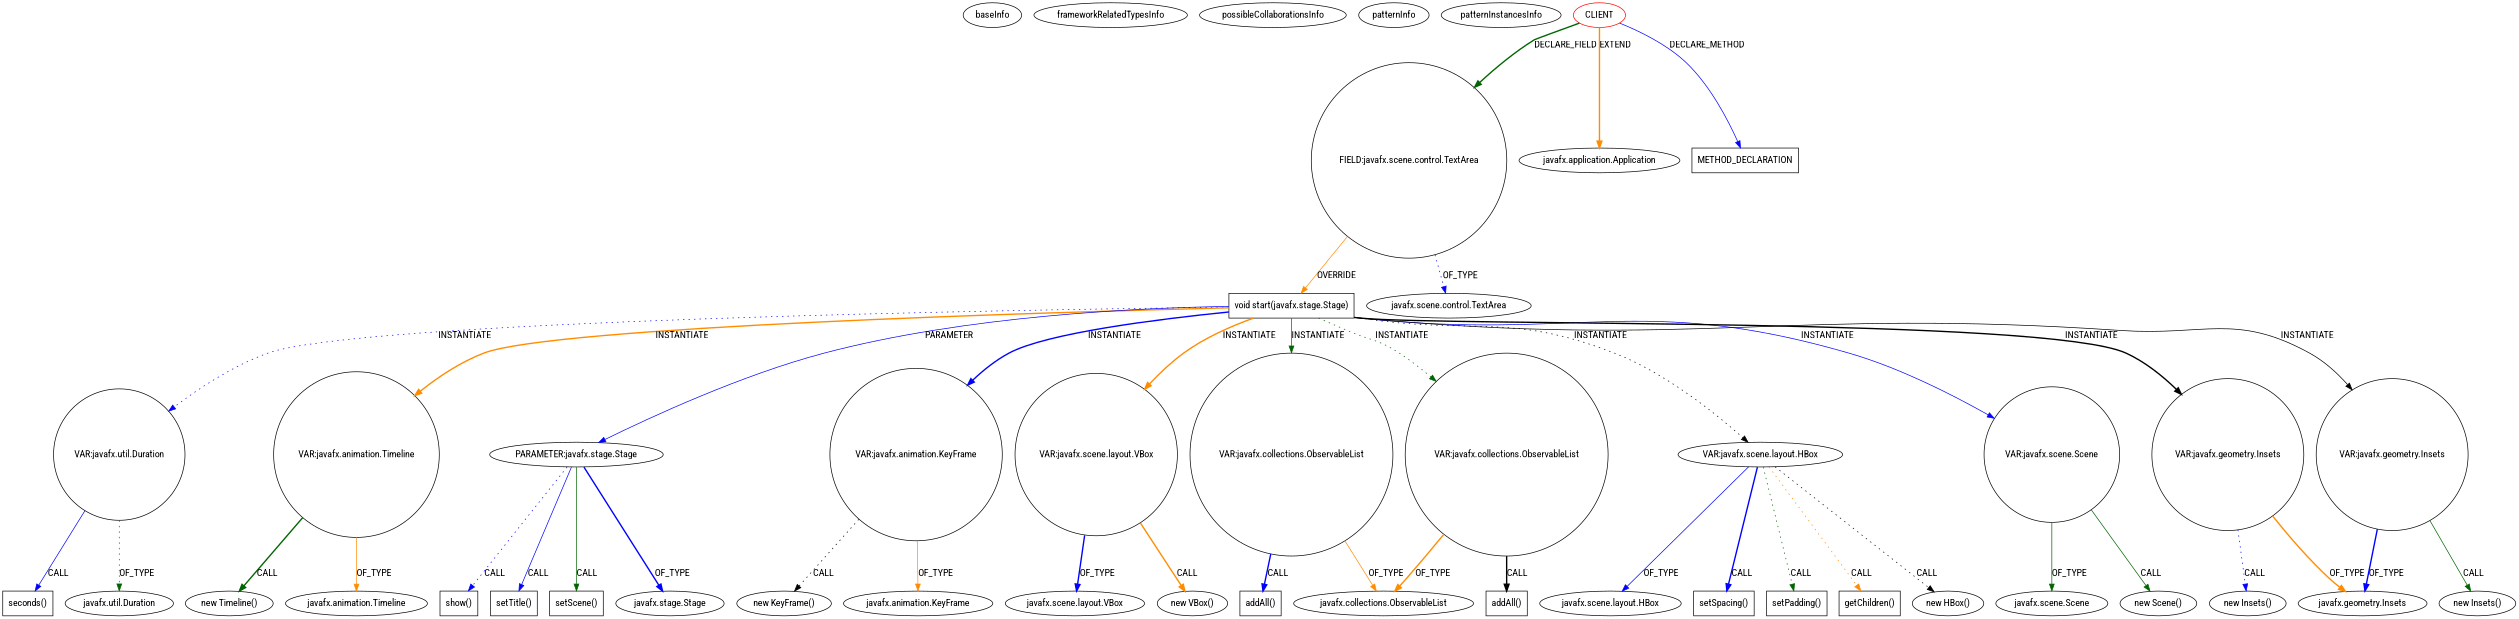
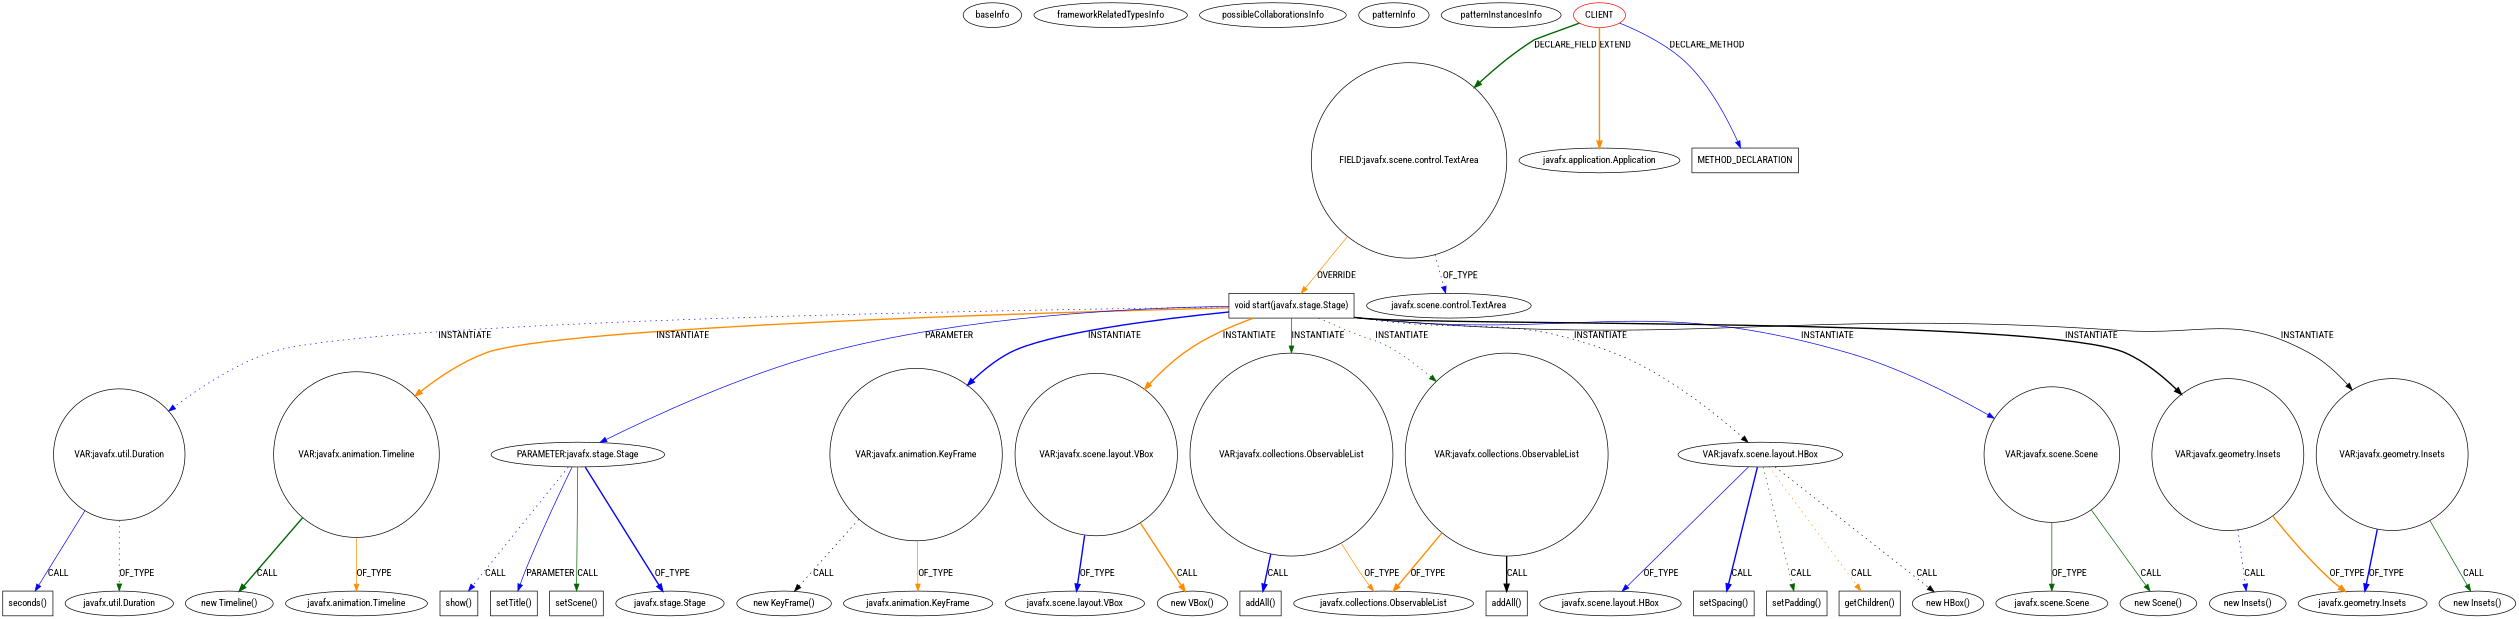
  digraph {
    fontname="Roboto Condensed"
    node [fontname="Roboto Condensed" isFrameworkType=false vertexType=FRAMEWORK_CLASS_TYPE]
    edge [color=blue fontname="Roboto Condensed" style=solid]
    baseInfo [category=pattern graphId=1011 isAnonymous=false possibleRelation=false isFrameworkType="" vertexType=""]
    frameworkRelatedTypesInfo [0="javafx.application.Application" isFrameworkType="" vertexType=""]
    possibleCollaborationsInfo [isFrameworkType="" vertexType=""]
    patternInfo [frequency=2.0 patternRootClient=0 isFrameworkType="" vertexType=""]
    patternInstancesInfo [0="Totenfluch-TPrivateChat-Client~/Totenfluch-TPrivateChat-Client/TPrivateChat-Client-master/TPvtChat-C/src/me/Totenfluch/pack/Main.java~Main~1483" 1="kcy1860-viterbi~/kcy1860-viterbi/viterbi-master/src/ai/prob/viterbi/Driver.java~Driver~3432" isFrameworkType="" vertexType=""]
    n6 [label="javafx.util.Duration"]
    n7 [label="VAR:javafx.util.Duration" shape=circle vertexType=VARIABLE_EXPRESION]
    n8 [label="seconds()" shape=box vertexType=INSIDE_CALL]
    n9 [label="void start(javafx.stage.Stage)" shape=box vertexType=OVERRIDING_METHOD_DECLARATION]
    n10 [label="VAR:javafx.animation.Timeline" shape=circle vertexType=VARIABLE_EXPRESION]
    n11 [label="PARAMETER:javafx.stage.Stage" vertexType=PARAMETER_DECLARATION]
    n12 [label="VAR:javafx.animation.KeyFrame" shape=circle vertexType=VARIABLE_EXPRESION]
    n13 [label="VAR:javafx.scene.layout.VBox" shape=circle vertexType=VARIABLE_EXPRESION]
    n14 [label="VAR:javafx.collections.ObservableList" shape=circle vertexType=VARIABLE_EXPRESION]
    n15 [label="VAR:javafx.collections.ObservableList" shape=circle vertexType=VARIABLE_EXPRESION]
    n16 [label="VAR:javafx.scene.layout.HBox" shape=ellipse vertexType=VARIABLE_EXPRESION]
    n17 [label="VAR:javafx.scene.Scene" shape=circle vertexType=VARIABLE_EXPRESION]
    n18 [label="VAR:javafx.geometry.Insets" shape=circle vertexType=VARIABLE_EXPRESION]
    n19 [label="VAR:javafx.geometry.Insets" shape=circle vertexType=VARIABLE_EXPRESION]
    n20 [label="javafx.animation.Timeline"]
    n21 [label="new Timeline()" vertexType=CONSTRUCTOR_CALL]
    n22 [label="javafx.stage.Stage"]
    n23 [label="show()" shape=box vertexType=INSIDE_CALL]
    n24 [label="setTitle()" shape=box vertexType=INSIDE_CALL]
    n25 [label="setScene()" shape=box vertexType=INSIDE_CALL]
    n26 [label="javafx.animation.KeyFrame"]
    n27 [label="new KeyFrame()" vertexType=CONSTRUCTOR_CALL]
    n28 [label="new VBox()" vertexType=CONSTRUCTOR_CALL]
    n29 [label="javafx.scene.layout.VBox"]
    n30 [label="javafx.collections.ObservableList" vertexType=FRAMEWORK_INTERFACE_TYPE]
    n31 [label="addAll()" shape=box vertexType=INSIDE_CALL]
    n32 [label="addAll()" shape=box vertexType=INSIDE_CALL]
    n33 [label="new HBox()" vertexType=CONSTRUCTOR_CALL]
    n34 [label="javafx.scene.layout.HBox"]
    n35 [label="setSpacing()" shape=box vertexType=INSIDE_CALL]
    n36 [label="setPadding()" shape=box vertexType=INSIDE_CALL]
    n37 [label="getChildren()" shape=box vertexType=INSIDE_CALL]
    n38 [label="new Scene()" vertexType=CONSTRUCTOR_CALL]
    n39 [label="javafx.scene.Scene"]
    n40 [label="new Insets()" vertexType=CONSTRUCTOR_CALL]
    n41 [label="javafx.geometry.Insets"]
    n42 [label="new Insets()" vertexType=CONSTRUCTOR_CALL]
    n43 [color=red label=CLIENT vertexType=ROOT_CLIENT_CLASS_DECLARATION]
    n44 [label="FIELD:javafx.scene.control.TextArea" shape=circle vertexType=FIELD_DECLARATION]
    n45 [label="javafx.application.Application"]
    n46 [label=METHOD_DECLARATION shape=box vertexType=CLIENT_METHOD_DECLARATION]
    n47 [label="javafx.scene.control.TextArea"]
    n7 -> n6 [color=darkgreen label=OF_TYPE style=dotted]
    n7 -> n8 [label=CALL]
    n9 -> n7 [label=INSTANTIATE style=dotted]
    n9 -> n10 [color=darkorange label=INSTANTIATE style=bold]
    n9 -> n11 [label=PARAMETER]
    n9 -> n12 [label=INSTANTIATE style=bold]
    n9 -> n13 [color=darkorange label=INSTANTIATE style=bold]
    n9 -> n14 [color=darkgreen label=INSTANTIATE]
    n9 -> n15 [color=darkgreen label=INSTANTIATE style=dotted]
    n9 -> n16 [color=black label=INSTANTIATE style=dotted]
    n9 -> n17 [label=INSTANTIATE]
    n9 -> n18 [color=black label=INSTANTIATE style=bold]
    n9 -> n19 [color=black label=INSTANTIATE]
    n10 -> n20 [color=darkorange label=OF_TYPE]
    n10 -> n21 [color=darkgreen label=CALL style=bold]
    n11 -> n22 [label=OF_TYPE style=bold]
    n11 -> n23 [label=CALL style=dotted]
-   n11 -> n24 [label=CALL]
+   n11 -> n24 [label=PARAMETER]
    n11 -> n25 [color=darkgreen label=CALL]
    n12 -> n26 [color=darkorange label=OF_TYPE]
    n12 -> n27 [color=black label=CALL style=dotted]
    n13 -> n28 [color=darkorange label=CALL style=bold]
    n13 -> n29 [label=OF_TYPE style=bold]
    n14 -> n30 [color=darkorange label=OF_TYPE]
    n14 -> n31 [label=CALL style=bold]
    n15 -> n30 [color=darkorange label=OF_TYPE style=bold]
    n15 -> n32 [color=black label=CALL style=bold]
    n16 -> n33 [color=black label=CALL style=dotted]
    n16 -> n34 [label=OF_TYPE]
    n16 -> n35 [label=CALL style=bold]
    n16 -> n36 [color=darkgreen label=CALL style=dotted]
    n16 -> n37 [color=darkorange label=CALL style=dotted]
    n17 -> n38 [color=darkgreen label=CALL]
    n17 -> n39 [color=darkgreen label=OF_TYPE]
    n18 -> n40 [label=CALL style=dotted]
    n18 -> n41 [color=darkorange label=OF_TYPE style=bold]
    n19 -> n41 [label=OF_TYPE style=bold]
    n19 -> n42 [color=darkgreen label=CALL]
    n43 -> n44 [color=darkgreen label=DECLARE_FIELD style=bold]
    n43 -> n45 [color=darkorange label=EXTEND style=bold]
    n43 -> n46 [label=DECLARE_METHOD]
    n44 -> n9 [color=darkorange label=OVERRIDE]
    n44 -> n47 [label=OF_TYPE style=dotted]
  }
